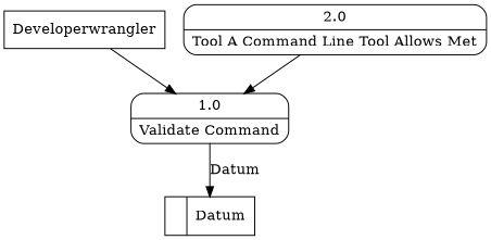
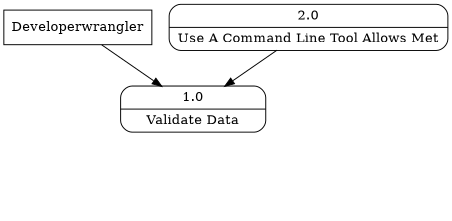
  digraph {
    node [shape=Mrecord]
-   n1 [label="<f0>  |<f1> Datum " shape=record]
    n2 [label=Developerwrangler shape=box]
-   n3 [label="{<f0> 1.0|<f1> Validate Command }"]
-   n4 [label="{<f0> 2.0|<f1> Tool A Command Line Tool Allows Met }"]
+   n3 [label="{<f0> 1.0|<f1> Validate Data }"]
+   n4 [label="{<f0> 2.0|<f1> Use A Command Line Tool Allows Met }"]
    n2 -> n3
-   n3 -> n1 [label=Datum]
    n4 -> n3
  }
